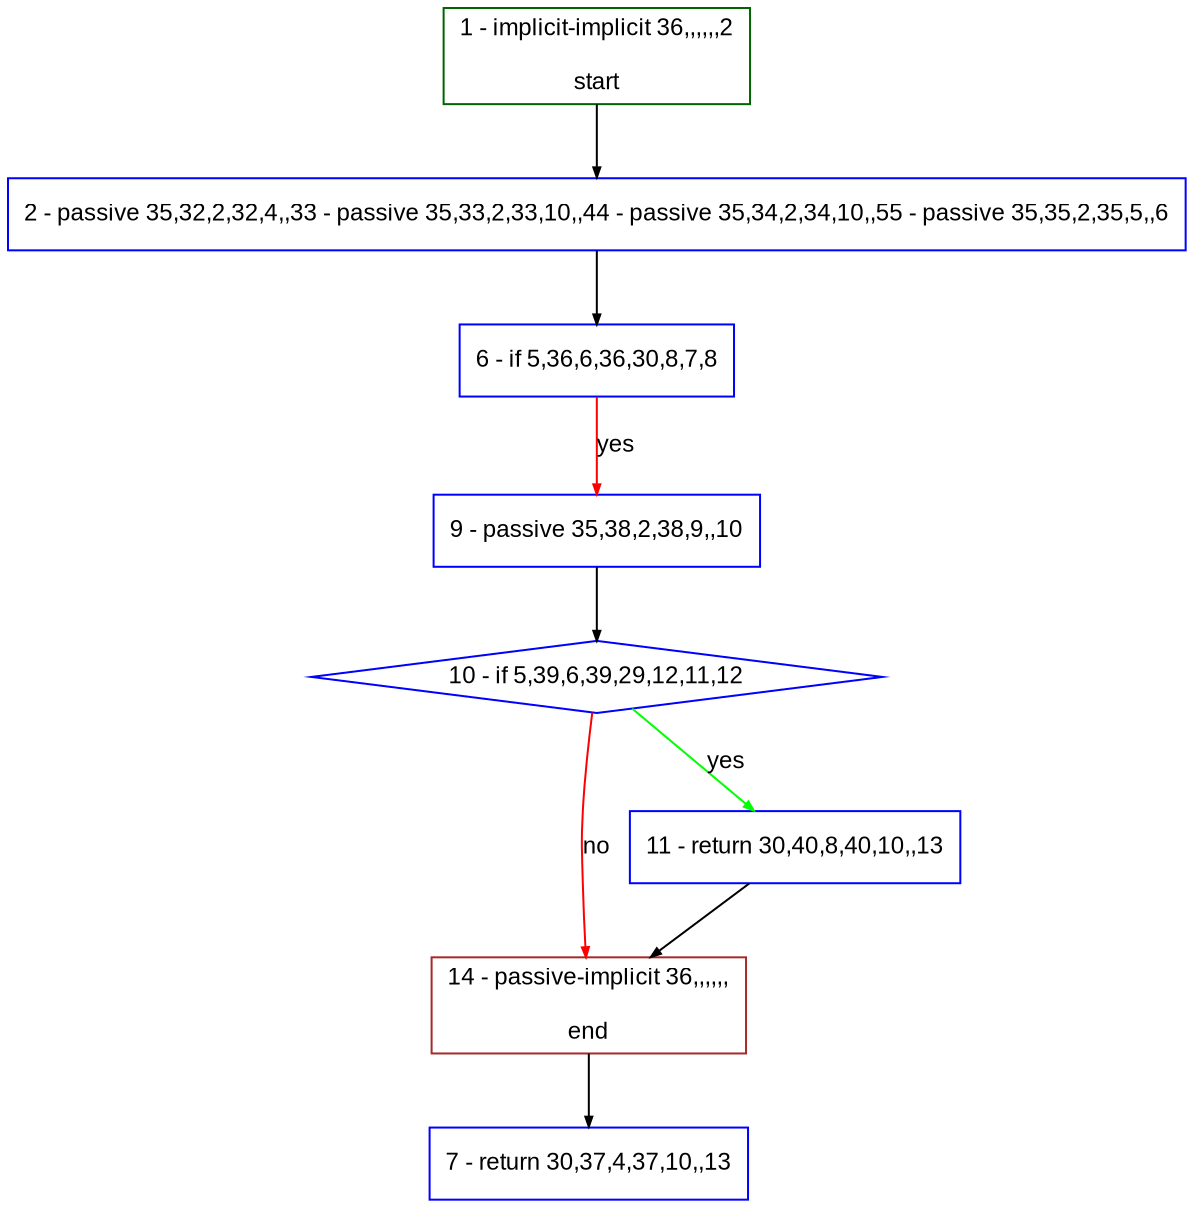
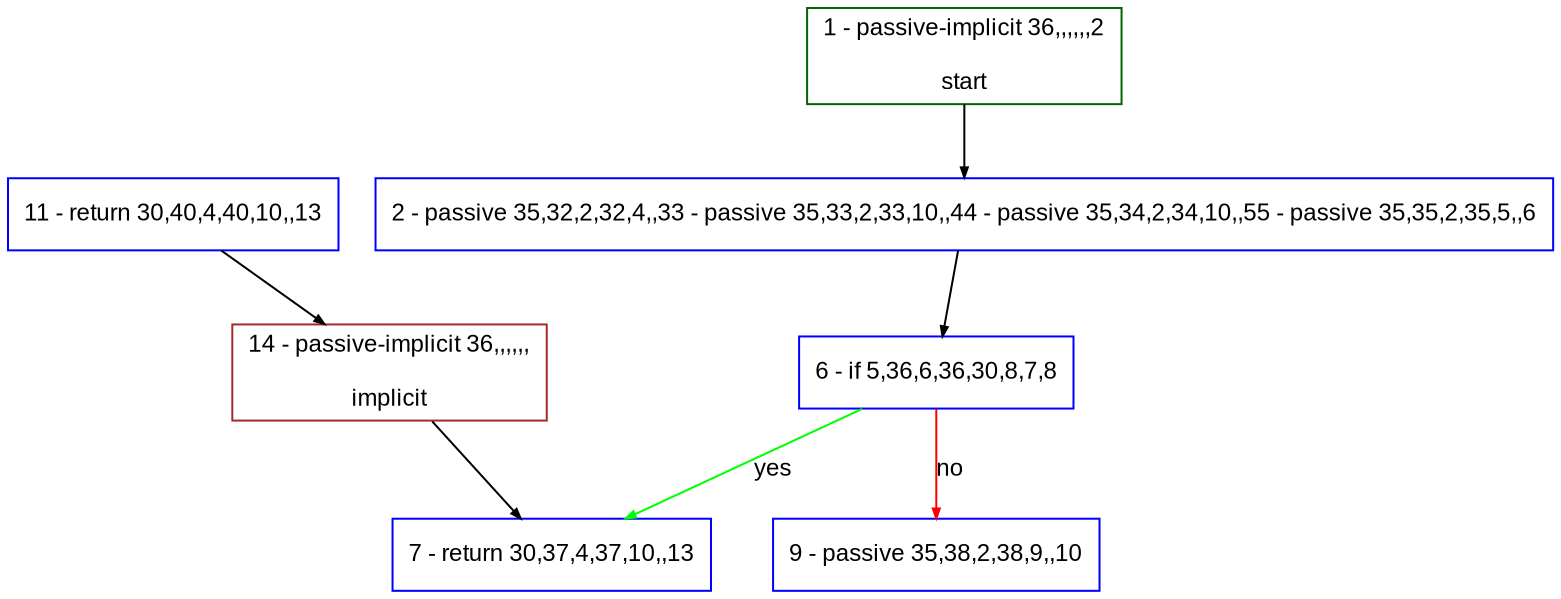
  digraph {
    bgcolor=white
    compound=true
    fillcolor="#FFFFCC"
    fontname=Arial
    fontsize=12
    pack=true
    packmode=clust
    style="rounded,filled"
    node [color="#0000ff" compound=true fillcolor="#ffffff" fixedsize=false fontname=Arial fontsize=12 node_initialized=no shape=box style=filled]
    edge [arrowhead=normal arrowsize=0.5 arrowtail=none color="#000000" compound=true dir=forward fontcolor=black fontname=Arial fontsize=12]
    n1 [label="2 - passive 35,32,2,32,4,,33 - passive 35,33,2,33,10,,44 - passive 35,34,2,34,10,,55 - passive 35,35,2,35,5,,6"]
    n2 [label="6 - if 5,36,6,36,30,8,7,8"]
    n3 [label="7 - return 30,37,4,37,10,,13"]
    n4 [label="9 - passive 35,38,2,38,9,,10"]
-   n5 [color="#006400" label="1 - implicit-implicit 36,,,,,,2\n\nstart"]
-   n6 [label="10 - if 5,39,6,39,29,12,11,12" shape=diamond]
-   n7 [color="#a52a2a" label="14 - passive-implicit 36,,,,,,\n\nend"]
-   n8 [label="11 - return 30,40,8,40,10,,13"]
+   n5 [color="#006400" label="1 - passive-implicit 36,,,,,,2\n\nstart"]
+   n7 [color="#a52a2a" label="14 - passive-implicit 36,,,,,,\n\nimplicit"]
+   n8 [label="11 - return 30,40,4,40,10,,13"]
    n1 -> n2
-   n2 -> n4 [color="#ff0000" label=yes]
-   n4 -> n6
+   n2 -> n3 [color="#00ff00" label=yes]
+   n2 -> n4 [color="#ff0000" label=no]
    n5 -> n1
-   n6 -> n7 [color="#ff0000" label=no]
-   n6 -> n8 [color="#00ff00" label=yes]
    n7 -> n3
    n8 -> n7
  }
